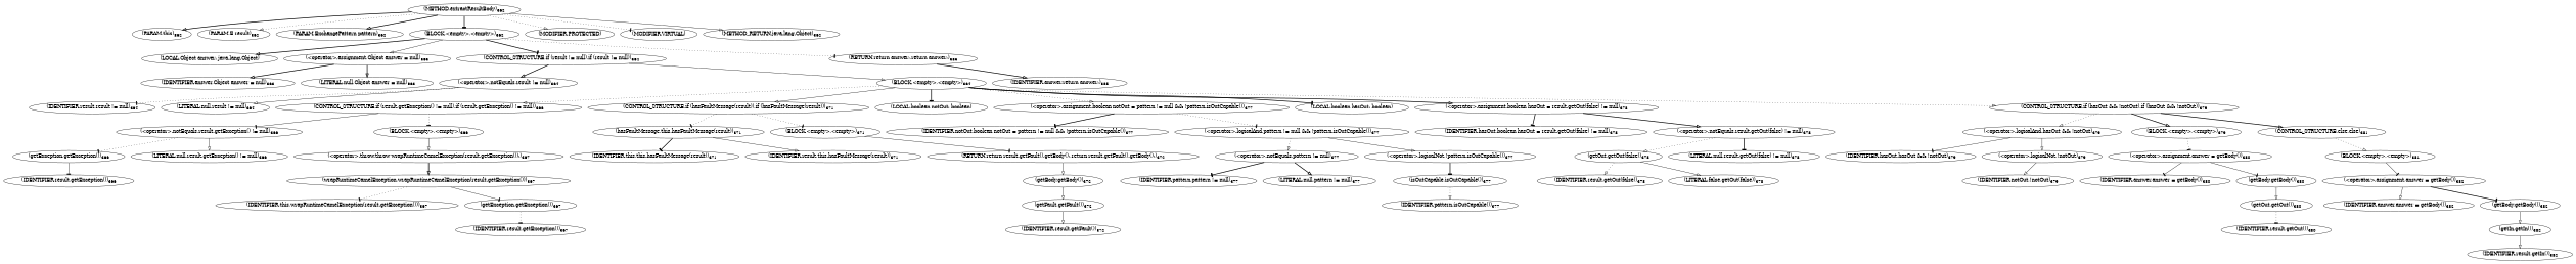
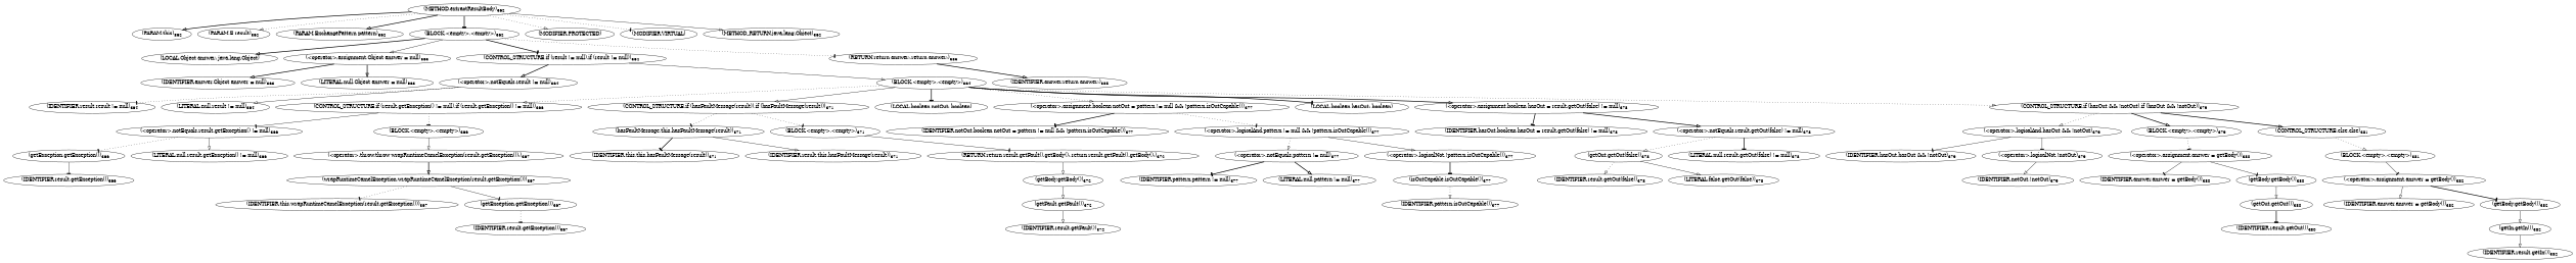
  digraph {
    edge [arrowhead=onormal style=solid]
    n1 [label=<(METHOD,extractResultBody)<SUB>362</SUB>>]
    n2 [label=<(PARAM,this)<SUB>862</SUB>>]
    n3 [label=<(PARAM,E result)<SUB>362</SUB>>]
    n4 [label=<(PARAM,ExchangePattern pattern)<SUB>362</SUB>>]
    n5 [label=<(BLOCK,&lt;empty&gt;,&lt;empty&gt;)<SUB>362</SUB>>]
    n6 [label=<(MODIFIER,PROTECTED)>]
    n7 [label=<(MODIFIER,VIRTUAL)>]
    n8 [label=<(METHOD_RETURN,java.lang.Object)<SUB>362</SUB>>]
    n9 [label=<(LOCAL,Object answer: java.lang.Object)>]
    n10 [label=<(&lt;operator&gt;.assignment,Object answer = null)<SUB>363</SUB>>]
    n11 [label=<(CONTROL_STRUCTURE,if (result != null),if (result != null))<SUB>364</SUB>>]
    n12 [label=<(RETURN,return answer;,return answer;)<SUB>385</SUB>>]
    n13 [label=<(IDENTIFIER,answer,Object answer = null)<SUB>363</SUB>>]
    n14 [label=<(LITERAL,null,Object answer = null)<SUB>963</SUB>>]
    n15 [label=<(&lt;operator&gt;.notEquals,result != null)<SUB>364</SUB>>]
    n16 [label=<(BLOCK,&lt;empty&gt;,&lt;empty&gt;)<SUB>364</SUB>>]
    n17 [label=<(IDENTIFIER,answer,return answer;)<SUB>385</SUB>>]
    n18 [label=<(IDENTIFIER,result,result != null)<SUB>364</SUB>>]
    n19 [label=<(LITERAL,null,result != null)<SUB>364</SUB>>]
    n20 [label=<(CONTROL_STRUCTURE,if (result.getException() != null),if (result.getException() != null))<SUB>366</SUB>>]
    n21 [label=<(CONTROL_STRUCTURE,if (hasFaultMessage(result)),if (hasFaultMessage(result)))<SUB>371</SUB>>]
    n22 [label=<(LOCAL,boolean notOut: boolean)>]
    n23 [label=<(&lt;operator&gt;.assignment,boolean notOut = pattern != null &amp;&amp; !pattern.isOutCapable())<SUB>377</SUB>>]
    n24 [label=<(LOCAL,boolean hasOut: boolean)>]
    n25 [label=<(&lt;operator&gt;.assignment,boolean hasOut = result.getOut(false) != null)<SUB>378</SUB>>]
    n26 [label=<(CONTROL_STRUCTURE,if (hasOut &amp;&amp; !notOut),if (hasOut &amp;&amp; !notOut))<SUB>379</SUB>>]
    n27 [label=<(&lt;operator&gt;.notEquals,result.getException() != null)<SUB>366</SUB>>]
    n28 [label=<(BLOCK,&lt;empty&gt;,&lt;empty&gt;)<SUB>366</SUB>>]
    n29 [label=<(hasFaultMessage,this.hasFaultMessage(result))<SUB>371</SUB>>]
    n30 [label=<(BLOCK,&lt;empty&gt;,&lt;empty&gt;)<SUB>371</SUB>>]
    n31 [label=<(IDENTIFIER,notOut,boolean notOut = pattern != null &amp;&amp; !pattern.isOutCapable())<SUB>377</SUB>>]
    n32 [label=<(&lt;operator&gt;.logicalAnd,pattern != null &amp;&amp; !pattern.isOutCapable())<SUB>377</SUB>>]
    n33 [label=<(IDENTIFIER,hasOut,boolean hasOut = result.getOut(false) != null)<SUB>378</SUB>>]
    n34 [label=<(&lt;operator&gt;.notEquals,result.getOut(false) != null)<SUB>378</SUB>>]
    n35 [label=<(&lt;operator&gt;.logicalAnd,hasOut &amp;&amp; !notOut)<SUB>379</SUB>>]
    n36 [label=<(BLOCK,&lt;empty&gt;,&lt;empty&gt;)<SUB>379</SUB>>]
    n37 [label=<(CONTROL_STRUCTURE,else,else)<SUB>381</SUB>>]
    n38 [label=<(getException,getException())<SUB>366</SUB>>]
    n39 [label=<(LITERAL,null,result.getException() != null)<SUB>366</SUB>>]
    n40 [label=<(&lt;operator&gt;.throw,throw wrapRuntimeCamelException(result.getException());)<SUB>367</SUB>>]
    n41 [label=<(IDENTIFIER,result,getException())<SUB>366</SUB>>]
    n42 [label=<(wrapRuntimeCamelException,wrapRuntimeCamelException(result.getException()))<SUB>367</SUB>>]
    n43 [label=<(IDENTIFIER,this,wrapRuntimeCamelException(result.getException()))<SUB>367</SUB>>]
    n44 [label=<(getException,getException())<SUB>367</SUB>>]
    n45 [label=<(IDENTIFIER,result,getException())<SUB>367</SUB>>]
    n46 [label=<(IDENTIFIER,this,this.hasFaultMessage(result))<SUB>371</SUB>>]
    n47 [label=<(IDENTIFIER,result,this.hasFaultMessage(result))<SUB>371</SUB>>]
    n48 [label=<(RETURN,return result.getFault().getBody();,return result.getFault().getBody();)<SUB>372</SUB>>]
    n49 [label=<(getBody,getBody())<SUB>372</SUB>>]
    n50 [label=<(getFault,getFault())<SUB>372</SUB>>]
    n51 [label=<(IDENTIFIER,result,getFault())<SUB>372</SUB>>]
    n52 [label=<(&lt;operator&gt;.notEquals,pattern != null)<SUB>377</SUB>>]
    n53 [label=<(&lt;operator&gt;.logicalNot,!pattern.isOutCapable())<SUB>377</SUB>>]
    n54 [label=<(IDENTIFIER,pattern,pattern != null)<SUB>377</SUB>>]
    n55 [label=<(LITERAL,null,pattern != null)<SUB>377</SUB>>]
    n56 [label=<(isOutCapable,isOutCapable())<SUB>377</SUB>>]
    n57 [label=<(IDENTIFIER,pattern,isOutCapable())<SUB>377</SUB>>]
    n58 [label=<(getOut,getOut(false))<SUB>378</SUB>>]
    n59 [label=<(LITERAL,null,result.getOut(false) != null)<SUB>378</SUB>>]
    n60 [label=<(IDENTIFIER,result,getOut(false))<SUB>378</SUB>>]
    n61 [label=<(LITERAL,false,getOut(false))<SUB>378</SUB>>]
    n62 [label=<(IDENTIFIER,hasOut,hasOut &amp;&amp; !notOut)<SUB>379</SUB>>]
    n63 [label=<(&lt;operator&gt;.logicalNot,!notOut)<SUB>379</SUB>>]
    n64 [label=<(&lt;operator&gt;.assignment,answer = getBody())<SUB>380</SUB>>]
    n65 [label=<(BLOCK,&lt;empty&gt;,&lt;empty&gt;)<SUB>381</SUB>>]
    n66 [label=<(IDENTIFIER,notOut,!notOut)<SUB>379</SUB>>]
    n67 [label=<(IDENTIFIER,answer,answer = getBody())<SUB>380</SUB>>]
    n68 [label=<(getBody,getBody())<SUB>380</SUB>>]
    n69 [label=<(getOut,getOut())<SUB>380</SUB>>]
    n70 [label=<(IDENTIFIER,result,getOut())<SUB>380</SUB>>]
    n71 [label=<(&lt;operator&gt;.assignment,answer = getBody())<SUB>382</SUB>>]
    n72 [label=<(IDENTIFIER,answer,answer = getBody())<SUB>382</SUB>>]
    n73 [label=<(getBody,getBody())<SUB>382</SUB>>]
    n74 [label=<(getIn,getIn())<SUB>382</SUB>>]
    n75 [label=<(IDENTIFIER,result,getIn())<SUB>382</SUB>>]
    n1 -> n2 [style=bold]
    n1 -> n3 [style=dotted]
    n1 -> n4 [style=bold]
    n1 -> n5 [arrowhead=tee style=bold]
    n1 -> n6 [style=dotted]
    n1 -> n7 [arrowhead=tee style=dotted]
    n1 -> n8
    n5 -> n9 [style=bold]
    n5 -> n10
    n5 -> n11 [arrowhead=tee style=bold]
    n5 -> n12 [arrowhead=tee style=dotted]
    n10 -> n13 [style=bold]
    n10 -> n14 [style=bold]
    n11 -> n15 [style=bold]
    n11 -> n16
    n12 -> n17 [style=bold]
    n15 -> n18 [arrowhead=tee style=dotted]
    n15 -> n19
    n16 -> n20 [style=dotted]
    n16 -> n21
    n16 -> n22 [arrowhead=tee style=bold]
    n16 -> n23 [style=dotted]
    n16 -> n24 [arrowhead=tee style=bold]
    n16 -> n25 [style=bold]
    n16 -> n26 [style=dotted]
    n20 -> n27 [arrowhead=tee]
    n20 -> n28 [arrowhead=tee style=dotted]
    n21 -> n29 [arrowhead=tee style=dotted]
    n21 -> n30 [arrowhead=tee style=dotted]
    n23 -> n31 [arrowhead=tee style=bold]
    n23 -> n32 [arrowhead=tee style=dotted]
    n25 -> n33 [arrowhead=tee style=bold]
    n25 -> n34 [style=bold]
    n26 -> n35 [style=dotted]
    n26 -> n36 [style=bold]
    n26 -> n37 [style=bold]
    n27 -> n38 [arrowhead=tee style=dotted]
    n27 -> n39
    n28 -> n40
    n29 -> n46 [arrowhead=tee style=bold]
    n29 -> n47
    n30 -> n48 [arrowhead=tee]
    n32 -> n52 [style=dotted]
    n32 -> n53
    n34 -> n58 [style=dotted]
    n34 -> n59 [arrowhead=tee style=bold]
    n35 -> n62 [arrowhead=tee]
-   n35 -> n63
+   n35 -> n63 [arrowhead=tee]
    n36 -> n64 [arrowhead=tee style=dotted]
    n37 -> n65 [style=dotted]
    n38 -> n41 [arrowhead=tee]
    n40 -> n42 [style=bold]
    n42 -> n43 [arrowhead=tee style=dotted]
    n42 -> n44 [arrowhead=tee]
    n44 -> n45 [arrowhead=tee style=dotted]
    n48 -> n49
    n49 -> n50
    n50 -> n51
    n52 -> n54 [arrowhead=tee style=bold]
    n52 -> n55 [style=bold]
    n53 -> n56 [arrowhead=tee style=bold]
    n56 -> n57 [style=dotted]
    n58 -> n60 [style=dotted]
    n58 -> n61
    n63 -> n66
    n64 -> n67 [arrowhead=tee]
    n64 -> n68 [arrowhead=tee]
    n65 -> n71 [arrowhead=tee]
    n68 -> n69
-   n69 -> n70 [arrowhead=tee style=dotted]
+   n69 -> n70 [arrowhead=tee style=bold]
    n71 -> n72
    n71 -> n73 [arrowhead=tee style=bold]
    n73 -> n74
    n74 -> n75
  }
